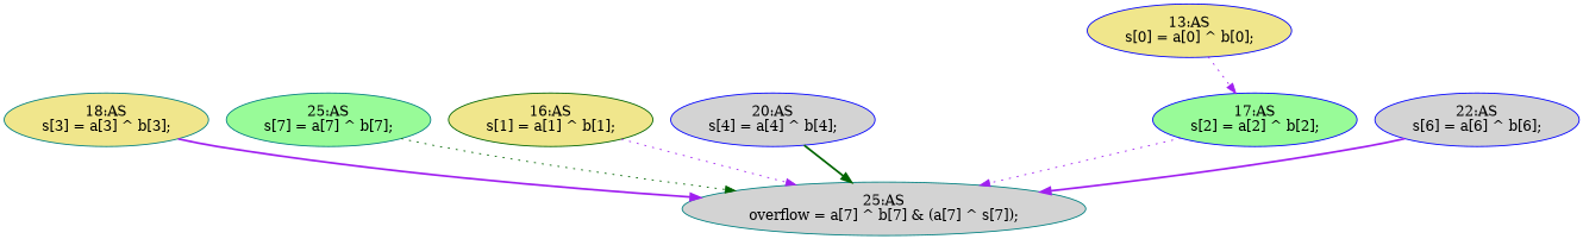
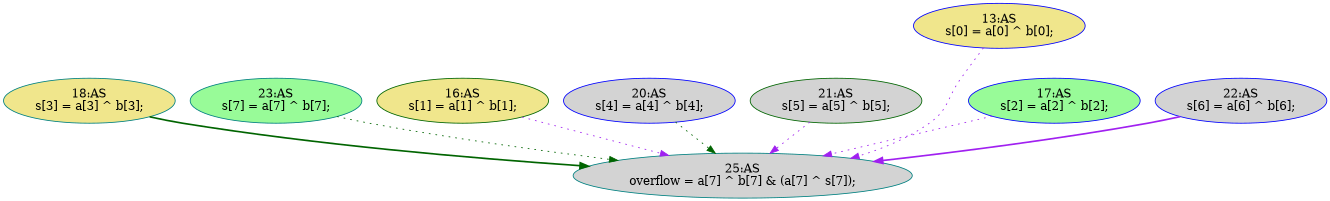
  strict digraph {
    node [color=blue def_var="['s']" fillcolor=lightgrey statements="[]" style=filled typ=Assign use_var="['a', 'b']"]
    edge [color=purple style=dotted]
    n1 [ast="<pyverilog.vparser.ast.Assign object at 0x7fe1004a6590>" color=teal fillcolor=khaki label="18:AS\ns[3] = a[3] ^ b[3];"]
    n2 [ast="<pyverilog.vparser.ast.Assign object at 0x7fe100118c10>" color=teal def_var="['overflow']" label="25:AS\noverflow = a[7] ^ b[7] & (a[7] ^ s[7]);" use_var="['a', 'b', 'a', 's']"]
-   n3 [ast="<pyverilog.vparser.ast.Assign object at 0x7fe100118bd0>" color=teal fillcolor=palegreen label="25:AS\ns[7] = a[7] ^ b[7];"]
+   n3 [ast="<pyverilog.vparser.ast.Assign object at 0x7fe100118bd0>" color=teal fillcolor=palegreen label="23:AS\ns[7] = a[7] ^ b[7];"]
    n4 [ast="<pyverilog.vparser.ast.Assign object at 0x7fe10044e510>" color=darkgreen fillcolor=khaki label="16:AS\ns[1] = a[1] ^ b[1];"]
    n5 [ast="<pyverilog.vparser.ast.Assign object at 0x7fe1005208d0>" label="20:AS\ns[4] = a[4] ^ b[4];"]
+   n6 [ast="<pyverilog.vparser.ast.Assign object at 0x7fe1001188d0>" color=darkgreen label="21:AS\ns[5] = a[5] ^ b[5];"]
    n7 [ast="<pyverilog.vparser.ast.Assign object at 0x7fe1004a6690>" fillcolor=palegreen label="17:AS\ns[2] = a[2] ^ b[2];"]
    n8 [ast="<pyverilog.vparser.ast.Assign object at 0x7fe1004a37d0>" fillcolor=khaki label="13:AS\ns[0] = a[0] ^ b[0];"]
    n9 [ast="<pyverilog.vparser.ast.Assign object at 0x7fe100118a50>" label="22:AS\ns[6] = a[6] ^ b[6];"]
-   n1 -> n2 [style=bold]
+   n1 -> n2 [color=darkgreen style=bold]
    n3 -> n2 [color=darkgreen]
    n4 -> n2
-   n5 -> n2 [color=darkgreen style=bold]
+   n5 -> n2 [color=darkgreen]
+   n6 -> n2
    n7 -> n2
-   n8 -> n7
+   n8 -> n2
    n9 -> n2 [style=bold]
  }
